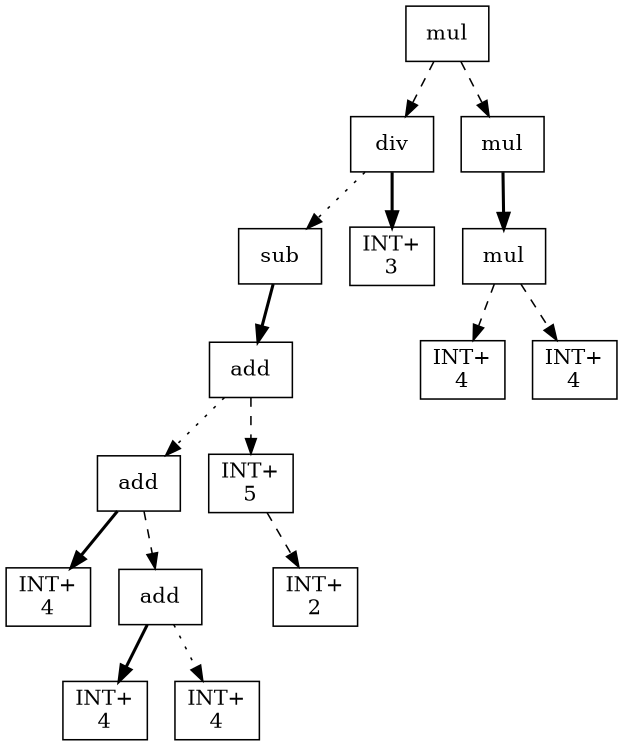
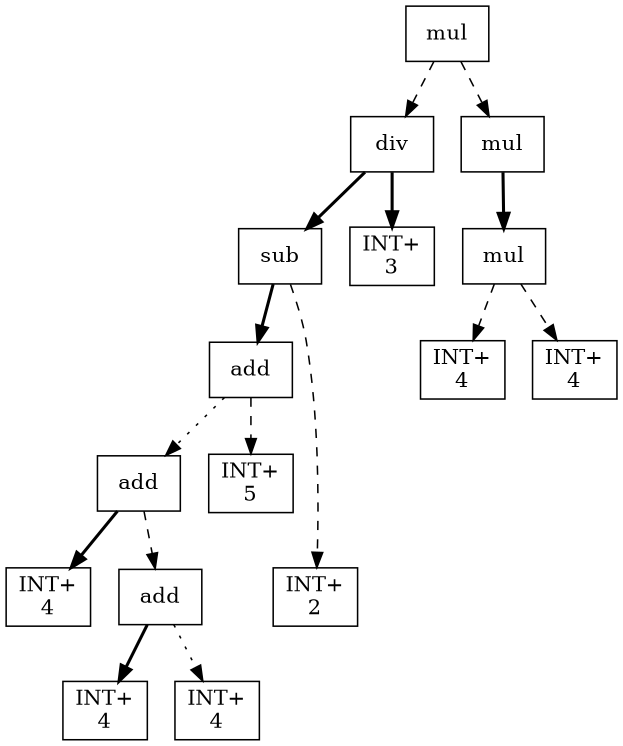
  digraph {
    node [shape=box]
    edge [style=dashed]
    n1 [label=mul]
    n2 [label=div]
    n3 [label=mul]
    n4 [label=sub]
    n5 [label="INT+\n3"]
    n6 [label=mul]
    n7 [label=add]
    n8 [label="INT+\n2"]
    n9 [label=add]
    n10 [label="INT+\n5"]
    n11 [label="INT+\n4"]
    n12 [label=add]
    n13 [label="INT+\n4"]
    n14 [label="INT+\n4"]
    n15 [label="INT+\n4"]
    n16 [label="INT+\n4"]
    n1 -> n2
    n1 -> n3
-   n2 -> n4 [style=dotted]
+   n2 -> n4 [style=bold]
    n2 -> n5 [style=bold]
    n3 -> n6 [style=bold]
    n4 -> n7 [style=bold]
-   n10 -> n8
+   n4 -> n8
    n6 -> n15
    n6 -> n16
    n7 -> n9 [style=dotted]
    n7 -> n10
    n9 -> n11 [style=bold]
    n9 -> n12
    n12 -> n13 [style=bold]
    n12 -> n14 [style=dotted]
  }
